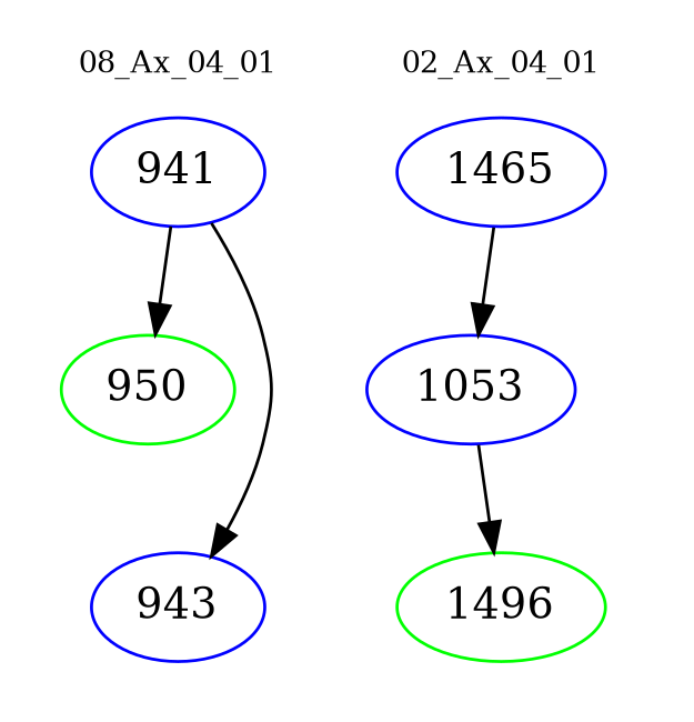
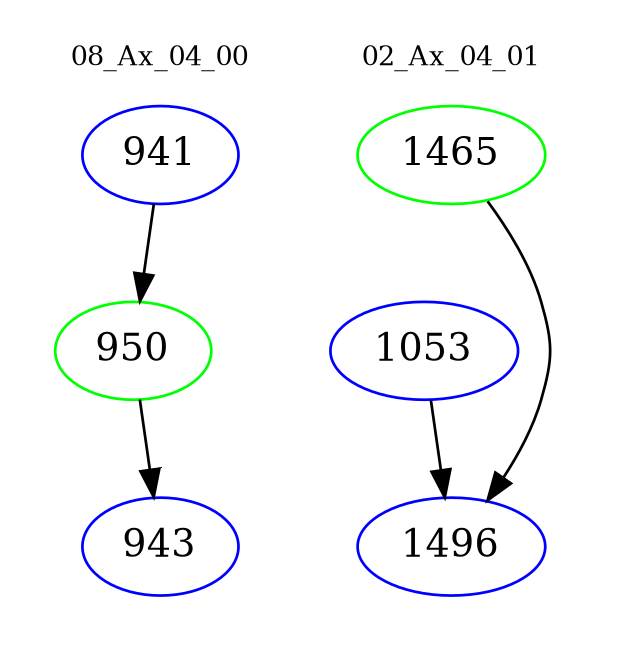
  digraph {
    node [color=blue]
    edge [color=black]
    n1 [color=green label=950]
    n2 [label=941]
    n3 [label=943]
-   n4 [label=1465]
+   n4 [color=green label=1465]
    n5 [label=1053]
-   n6 [color=green label=1496]
+   n6 [label=1496]
    subgraph cluster_1 {
      color=white
      fontsize=10
-     label="08_Ax_04_01"
+     label="08_Ax_04_00"
      n1
      n2
      n3
    }
    subgraph cluster_2 {
      color=white
      fontsize=10
      label="02_Ax_04_01"
      n4
      n5
      n6
    }
    n2 -> n1
-   n2 -> n3
-   n4 -> n5
+   n1 -> n3
+   n4 -> n6
    n5 -> n6
  }
